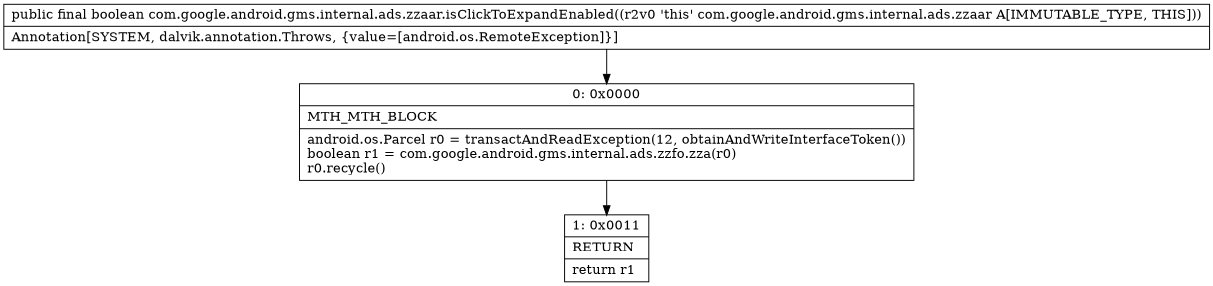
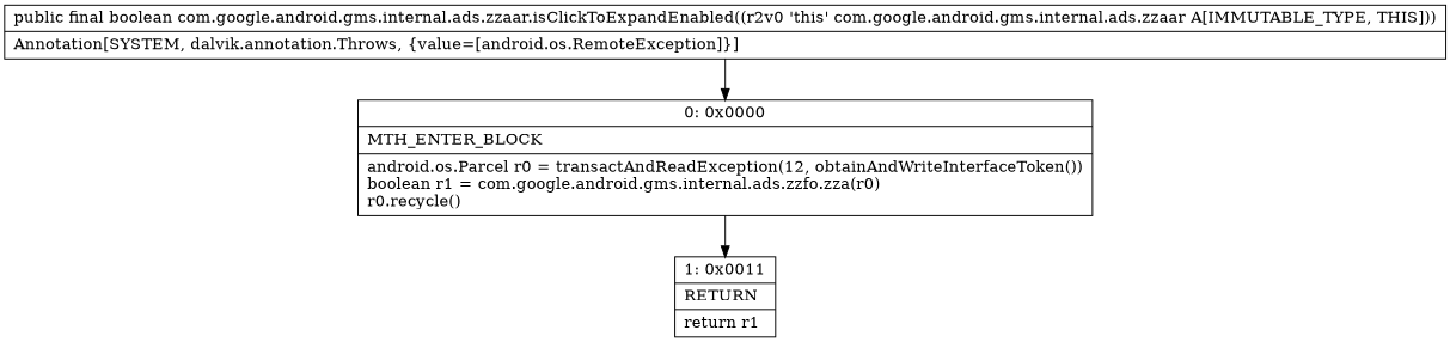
  digraph {
    node [shape=record]
-   n1 [label="{0\:\ 0x0000|MTH_MTH_BLOCK\l|android.os.Parcel r0 = transactAndReadException(12, obtainAndWriteInterfaceToken())\lboolean r1 = com.google.android.gms.internal.ads.zzfo.zza(r0)\lr0.recycle()\l}"]
+   n1 [label="{0\:\ 0x0000|MTH_ENTER_BLOCK\l|android.os.Parcel r0 = transactAndReadException(12, obtainAndWriteInterfaceToken())\lboolean r1 = com.google.android.gms.internal.ads.zzfo.zza(r0)\lr0.recycle()\l}"]
    n2 [label="{1\:\ 0x0011|RETURN\l|return r1\l}"]
    n3 [label="{public final boolean com.google.android.gms.internal.ads.zzaar.isClickToExpandEnabled((r2v0 'this' com.google.android.gms.internal.ads.zzaar A[IMMUTABLE_TYPE, THIS]))  | Annotation[SYSTEM, dalvik.annotation.Throws, \{value=[android.os.RemoteException]\}]\l}"]
    n1 -> n2
    n3 -> n1
  }
